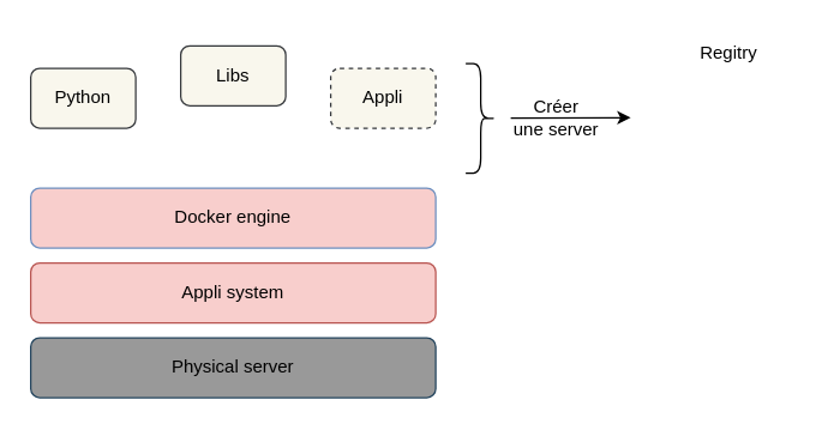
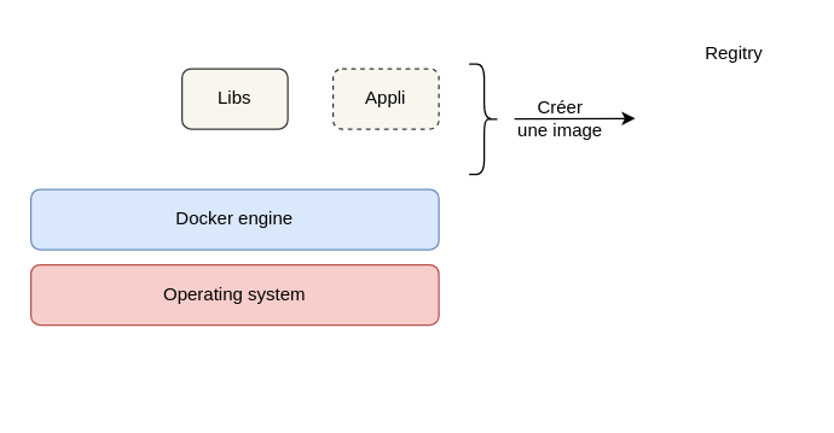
  <mxCell id="0" />
  <mxCell id="1" parent="0" />
- <mxCell id="2" value="Appli system" style="rounded=1;whiteSpace=wrap;html=1;fillColor=#f8cecc;strokeColor=#b85450;" vertex="1" parent="1"><mxGeometry x="20" y="175" width="270" height="40" as="geometry" /></mxCell>
- <mxCell id="3" value="Docker engine" style="rounded=1;whiteSpace=wrap;html=1;fillColor=#f8cecc;strokeColor=#6c8ebf;" vertex="1" parent="1"><mxGeometry x="20" y="125" width="270" height="40" as="geometry" /></mxCell>
- <mxCell id="4" value="Physical server" style="rounded=1;whiteSpace=wrap;html=1;fillColor=#999999;strokeColor=#23445d;" vertex="1" parent="1"><mxGeometry x="20" y="225" width="270" height="40" as="geometry" /></mxCell>
+ <mxCell id="2" value="Operating system" style="rounded=1;whiteSpace=wrap;html=1;fillColor=#f8cecc;strokeColor=#b85450;" vertex="1" parent="1"><mxGeometry x="20" y="175" width="270" height="40" as="geometry" /></mxCell>
+ <mxCell id="3" value="Docker engine" style="rounded=1;whiteSpace=wrap;html=1;fillColor=#dae8fc;strokeColor=#6c8ebf;" vertex="1" parent="1"><mxGeometry x="20" y="125" width="270" height="40" as="geometry" /></mxCell>
  <mxCell id="5" value="" style="shape=image;verticalLabelPosition=bottom;labelBackgroundColor=default;verticalAlign=top;aspect=fixed;imageAspect=0;image=https://1000logos.net/wp-content/uploads/2017/06/Ubuntu-Logo-2004.jpg;" vertex="1" parent="1"><mxGeometry x="50" y="180.86" width="50" height="28.27" as="geometry" /></mxCell>
  <mxCell id="6" value="" style="shape=image;verticalLabelPosition=bottom;labelBackgroundColor=default;verticalAlign=top;aspect=fixed;imageAspect=0;image=https://logos-world.net/wp-content/uploads/2021/02/Docker-Symbol.png;" vertex="1" parent="1"><mxGeometry x="50" y="128" width="60" height="33.81" as="geometry" /></mxCell>
- <mxCell id="7" value="Python" style="rounded=1;whiteSpace=wrap;html=1;fillColor=#f9f7ed;strokeColor=#36393d;" vertex="1" parent="1"><mxGeometry x="20" y="45" width="70" height="40" as="geometry" /></mxCell>
- <mxCell id="8" value="Libs" style="rounded=1;whiteSpace=wrap;html=1;fillColor=#f9f7ed;strokeColor=#36393d;" vertex="1" parent="1"><mxGeometry x="120" y="30" width="70" height="40" as="geometry" /></mxCell>
+ <mxCell id="8" value="Libs" style="rounded=1;whiteSpace=wrap;html=1;fillColor=#f9f7ed;strokeColor=#36393d;" vertex="1" parent="1"><mxGeometry x="120" y="45" width="70" height="40" as="geometry" /></mxCell>
  <mxCell id="9" value="Appli" style="rounded=1;whiteSpace=wrap;html=1;fillColor=#f9f7ed;strokeColor=#36393d;dashed=1;" vertex="1" parent="1"><mxGeometry x="220" y="45" width="70" height="40" as="geometry" /></mxCell>
  <mxCell id="10" value="" style="shape=curlyBracket;whiteSpace=wrap;html=1;rounded=1;flipH=1;labelPosition=right;verticalLabelPosition=middle;align=left;verticalAlign=middle;fillColor=#999999;" vertex="1" parent="1"><mxGeometry x="310" y="41.81" width="20" height="73.19" as="geometry" /></mxCell>
  <mxCell id="11" value="" style="endArrow=classic;html=1;rounded=0;" edge="1" parent="1"><mxGeometry width="50" height="50" relative="1" as="geometry"><mxPoint x="340" y="78.2" as="sourcePoint" /><mxPoint x="420" y="78" as="targetPoint" /></mxGeometry></mxCell>
- <mxCell id="12" value="Créer &lt;br&gt;une server" style="text;html=1;align=center;verticalAlign=middle;resizable=0;points=[];autosize=1;strokeColor=none;fillColor=none;" vertex="1" parent="1"><mxGeometry x="330" y="58" width="80" height="40" as="geometry" /></mxCell>
+ <mxCell id="12" value="Créer &lt;br&gt;une image" style="text;html=1;align=center;verticalAlign=middle;resizable=0;points=[];autosize=1;strokeColor=none;fillColor=none;" vertex="1" parent="1"><mxGeometry x="330" y="58" width="80" height="40" as="geometry" /></mxCell>
  <mxCell id="13" value="" style="shape=image;verticalLabelPosition=bottom;labelBackgroundColor=default;verticalAlign=top;aspect=fixed;imageAspect=0;image=https://d1q6f0aelx0por.cloudfront.net/product-logos/library-registry-logo.png;" vertex="1" parent="1"><mxGeometry x="440" y="45" width="90" height="90" as="geometry" /></mxCell>
  <mxCell id="14" value="Regitry" style="text;html=1;align=center;verticalAlign=middle;resizable=0;points=[];autosize=1;strokeColor=none;fillColor=none;" vertex="1" parent="1"><mxGeometry x="455" y="20" width="60" height="30" as="geometry" /></mxCell>
